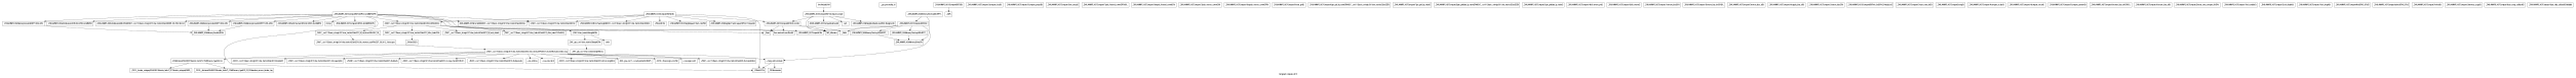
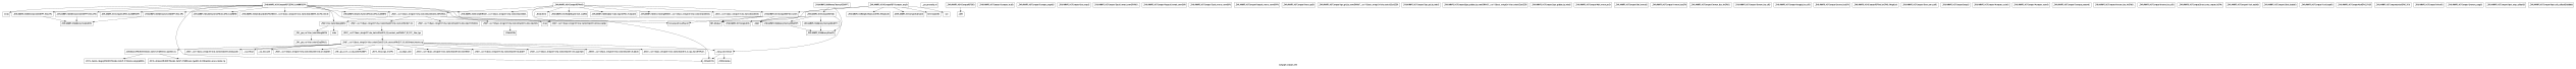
  digraph {
    fontname="Roboto Condensed"
    label="Call graph: compute_rdf.ll"
    node [fontname="Roboto Condensed" shape=record]
    edge [fontname="Roboto Condensed"]
    n1 [label="{_ZN9LAMMPS_NS10ComputeRDFC2EPNS_6LAMMPSEiPPc}"]
    n2 [label="{_ZN9LAMMPS_NS7ComputeC2EPNS_6LAMMPSEiPPc}"]
    n3 [label="{_ZNSaIcEC1Ev}"]
    n4 [label="{_ZNSt7__cxx1112basic_stringIcSt11char_traitsIcESaIcEEC2IS3_EEPKcRKS3_}"]
    n5 [label="{_ZN9LAMMPS_NS7ComputeD2Ev}"]
    n6 [label="{_Znam}"]
    n7 [label="{_ZN9LAMMPS_NS5Error3allERKNSt7__cxx1112basic_stringIcSt11char_traitsIcESaIcEEEiS8_}"]
    n8 [label="{_ZNSt7__cxx1112basic_stringIcSt11char_traitsIcESaIcEED1Ev}"]
    n9 [label="{llvm.umul.with.overflow.i64}"]
    n10 [label="{_ZN9LAMMPS_NS6Memory6createIdEEPPT_RS4_iiPKc}"]
    n11 [label="{_ZN9LAMMPS_NS5utils8inumericEPKciS2_bPNS_6LAMMPSE}"]
    n12 [label="{_ZN9LAMMPS_NS5utils6boundsIiEEvPKciRKNSt7__cxx1112basic_stringIcSt11char_traitsIcESaIcEEEllRT_SD_PNS_5ErrorE}"]
    n13 [label="{_ZN9LAMMPS_NS6Memory6createIiEEPPT_RS4_iiPKc}"]
    n14 [label="{_ZN9LAMMPS_NS6Memory6createIiEEPPPT_RS5_iiiPKc}"]
    n15 [label="{_ZN9LAMMPS_NS5utils7numericEPKciS2_bPNS_6LAMMPSE}"]
    n16 [label="{strcmp}"]
    n17 [label="{_ZNSt7__cxx1112basic_stringIcSt11char_traitsIcESaIcEE13_M_local_dataEv}"]
    n18 [label="{_ZNSt7__cxx1112basic_stringIcSt11char_traitsIcESaIcEE12_Alloc_hiderC1EPcRKS3_}"]
    n19 [label="{_ZNSt11char_traitsIcE6lengthEPKc}"]
    n20 [label="{_ZNSt7__cxx1112basic_stringIcSt11char_traitsIcESaIcEE12_M_constructIPKcEEvT_S8_}"]
    n21 [label="{_ZNSt7__cxx1112basic_stringIcSt11char_traitsIcESaIcEE12_Alloc_hiderD2Ev}"]
    n22 [label="{_ZNSaIcED1Ev}"]
    n23 [label="{_ZN9LAMMPS_NS6Memory7smallocElPKc}"]
    n24 [label="{_ZN9__gnu_cxx11char_traitsIcE6lengthEPKc}"]
    n25 [label="{strlen}"]
    n26 [label="{_ZNSt7__cxx1112basic_stringIcSt11char_traitsIcESaIcEE16_M_construct_auxIPKcEEvT_S8_St12__false_type}"]
    n27 [label="{_ZNSaIcED2Ev}"]
    n28 [label="{_ZN9__gnu_cxx11char_traitsIcE2eqERKcS3_}"]
    n29 [label="{_ZNSt7__cxx1112basic_stringIcSt11char_traitsIcESaIcEE12_M_constructIPKcEEvT_S8_St20forward_iterator_tag}"]
    n30 [label="{__gxx_personality_v0}"]
    n31 [label="{_ZN9LAMMPS_NS10ComputeRDFD2Ev}"]
    n32 [label="{_ZN9LAMMPS_NS6Memory7destroyIiEEvRPPPT_}"]
    n33 [label="{_ZdaPv}"]
    n34 [label="{__clang_call_terminate}"]
    n35 [label="{_ZN9LAMMPS_NS6Memory7destroyIdEEvRPPT_}"]
    n36 [label="{_ZN9LAMMPS_NS6Memory5sfreeEPv}"]
    n37 [label="{_ZN9LAMMPS_NS6Memory7destroyIiEEvRPPT_}"]
    n38 [label="{_ZSt9terminatev}"]
    n39 [label="{__cxa_begin_catch}"]
    n40 [label="{_ZN9LAMMPS_NS10ComputeRDFD0Ev}"]
    n41 [label="{_ZdlPv}"]
    n42 [label="{_ZN9LAMMPS_NS10ComputeRDF4initEv}"]
    n43 [label="{_ZN9LAMMPS_NS12NeighRequest10set_cutoffEd}"]
    n44 [label="{_ZN9LAMMPS_NS8Neighbor11add_requestEPNS_7ComputeEi}"]
    n45 [label="{_ZN9LAMMPS_NS10ComputeRDF9init_normEv}"]
    n46 [label="{_ZN9LAMMPS_NS5Error7warningERKNSt7__cxx1112basic_stringIcSt11char_traitsIcESaIcEEEiS8_}"]
    n47 [label="{MPI_Allreduce}"]
    n48 [label="{_ZN9LAMMPS_NS7Compute13compute_localEv}"]
    n49 [label="{_ZN9LAMMPS_NS7Compute15compute_pergridEv}"]
    n50 [label="{_ZN9LAMMPS_NS7Compute10set_arraysEi}"]
    n51 [label="{_ZN9LAMMPS_NS7Compute17pack_forward_commEiPiPdiS1_}"]
    n52 [label="{_ZN9LAMMPS_NS7Compute19unpack_forward_commEiiPd}"]
    n53 [label="{_ZN9LAMMPS_NS7Compute17pack_reverse_commEiiPd}"]
    n54 [label="{_ZN9LAMMPS_NS7Compute19unpack_reverse_commEiPiPd}"]
    n55 [label="{_ZN9LAMMPS_NS7Compute10reset_gridEv}"]
    n56 [label="{_ZN9LAMMPS_NS7Compute16get_grid_by_nameERKNSt7__cxx1112basic_stringIcSt11char_traitsIcESaIcEEERi}"]
    n57 [label="{_ZN9LAMMPS_NS7Compute17get_grid_by_indexEi}"]
    n58 [label="{_ZN9LAMMPS_NS7Compute20get_griddata_by_nameEiRKNSt7__cxx1112basic_stringIcSt11char_traitsIcESaIcEEERi}"]
    n59 [label="{_ZN9LAMMPS_NS7Compute21get_griddata_by_indexEi}"]
    n60 [label="{_ZN9LAMMPS_NS7Compute14dof_remove_preEv}"]
    n61 [label="{_ZN9LAMMPS_NS7Compute10dof_removeEi}"]
    n62 [label="{_ZN9LAMMPS_NS7Compute11remove_biasEiPd}"]
    n63 [label="{_ZN9LAMMPS_NS7Compute15remove_bias_thrEiPdS1_}"]
    n64 [label="{_ZN9LAMMPS_NS7Compute15remove_bias_allEv}"]
    n65 [label="{_ZN9LAMMPS_NS7Compute16reapply_bias_allEv}"]
    n66 [label="{_ZN9LAMMPS_NS7Compute12restore_biasEiPd}"]
    n67 [label="{_ZN9LAMMPS_NS10ComputeRDF9init_listEiPNS_9NeighListE}"]
    n68 [label="{_ZN9LAMMPS_NS10ComputeRDF13compute_arrayEv}"]
    n69 [label="{_ZN9LAMMPS_NS8Neighbor9build_oneEPNS_9NeighListEi}"]
    n70 [label="{_ZNK9LAMMPS_NS7Compute6sbmaskEi}"]
    n71 [label="{llvm.fmuladd.f64}"]
    n72 [label="{sqrt}"]
    n73 [label="{_ZN9LAMMPS_NS7Compute15reset_extra_dofEv}"]
    n74 [label="{_ZN9LAMMPS_NS7Compute5setupEv}"]
    n75 [label="{_ZN9LAMMPS_NS7Compute14compute_scalarEv}"]
    n76 [label="{_ZN9LAMMPS_NS7Compute14compute_vectorEv}"]
    n77 [label="{_ZN9LAMMPS_NS7Compute15compute_peratomEv}"]
    n78 [label="{_ZN9LAMMPS_NS7Compute16restore_bias_thrEiPdS1_}"]
    n79 [label="{_ZN9LAMMPS_NS7Compute16restore_bias_allEv}"]
    n80 [label="{_ZN9LAMMPS_NS7Compute23reset_extra_compute_fixEPKc}"]
    n81 [label="{_ZN9LAMMPS_NS7Compute11lock_enableEv}"]
    n82 [label="{_ZN9LAMMPS_NS7Compute12lock_disableEv}"]
    n83 [label="{_ZN9LAMMPS_NS7Compute11lock_lengthEv}"]
    n84 [label="{_ZN9LAMMPS_NS7Compute4lockEPNS_3FixEll}"]
    n85 [label="{_ZN9LAMMPS_NS7Compute6unlockEPNS_3FixE}"]
    n86 [label="{_ZN9LAMMPS_NS7Compute7refreshEv}"]
    n87 [label="{_ZN9LAMMPS_NS7Compute12memory_usageEv}"]
    n88 [label="{_ZN9LAMMPS_NS7Compute19pair_setup_callbackEii}"]
    n89 [label="{_ZN9LAMMPS_NS7Compute19pair_tally_callbackEiiiidddddd}"]
    n90 [label="{_ZN9__gnu_cxx17__is_null_pointerIKcEEbPT_}"]
    n91 [label="{_ZSt19__throw_logic_errorPKc}"]
    n92 [label="{_ZSt8distanceIPKcENSt15iterator_traitsIT_E15difference_typeES3_S3_}"]
    n93 [label="{_ZNSt7__cxx1112basic_stringIcSt11char_traitsIcESaIcEE9_M_createERmm}"]
    n94 [label="{_ZNSt7__cxx1112basic_stringIcSt11char_traitsIcESaIcEE7_M_dataEPc}"]
    n95 [label="{_ZNSt7__cxx1112basic_stringIcSt11char_traitsIcESaIcEE11_M_capacityEm}"]
    n96 [label="{_ZNKSt7__cxx1112basic_stringIcSt11char_traitsIcESaIcEE7_M_dataEv}"]
    n97 [label="{_ZNSt7__cxx1112basic_stringIcSt11char_traitsIcESaIcEE13_S_copy_charsEPcPKcS7_}"]
    n98 [label="{_ZNSt7__cxx1112basic_stringIcSt11char_traitsIcESaIcEE10_M_disposeEv}"]
    n99 [label="{__cxa_rethrow}"]
    n100 [label="{__cxa_end_catch}"]
    n101 [label="{_ZNSt7__cxx1112basic_stringIcSt11char_traitsIcESaIcEE13_M_set_lengthEm}"]
    n102 [label="{_ZSt19__iterator_categoryIPKcENSt15iterator_traitsIT_E17iterator_categoryERKS3_}"]
    n103 [label="{_ZSt10__distanceIPKcENSt15iterator_traitsIT_E15difference_typeES3_S3_St26random_access_iterator_tag}"]
    n1 -> n2
    n1 -> n3
    n1 -> n4
    n1 -> n5
    n1 -> n6
    n1 -> n7
-   n1 -> n8
+   n1 -> n19
    n1 -> n9
    n1 -> n10
    n1 -> n11
    n1 -> n12
    n1 -> n13
    n1 -> n14
    n1 -> n15
    n1 -> n16
    n4 -> n17
    n4 -> n18
    n4 -> n19
    n4 -> n20
    n4 -> n21
    n10 -> n23
    n13 -> n23
    n14 -> n23
    n19 -> n24
    n19 -> n25
    n20 -> n26
    n21 -> n27
    n24 -> n28
    n26 -> n29
    n29 -> n34
    n29 -> n39
    n29 -> n90
    n29 -> n91
    n29 -> n92
    n29 -> n93
    n29 -> n94
    n29 -> n95
    n29 -> n96
    n29 -> n97
    n29 -> n98
    n29 -> n99
    n29 -> n100
    n29 -> n101
    n31 -> n5
    n31 -> n32
    n31 -> n33
    n31 -> n34
    n31 -> n35
    n32 -> n36
    n34 -> n3
    n34 -> n38
    n35 -> n36
    n37 -> n31
    n37 -> n36
    n40 -> n41
    n42 -> n3
    n42 -> n4
    n42 -> n7
    n42 -> n8
    n42 -> n22
    n42 -> n43
    n42 -> n44
    n42 -> n45
    n42 -> n46
    n45 -> n6
    n45 -> n9
    n45 -> n33
    n45 -> n47
    n68 -> n45
    n68 -> n47
    n68 -> n69
    n68 -> n70
-   n71 -> n68
+   n68 -> n71
    n68 -> n72
    n92 -> n102
    n92 -> n103
  }
